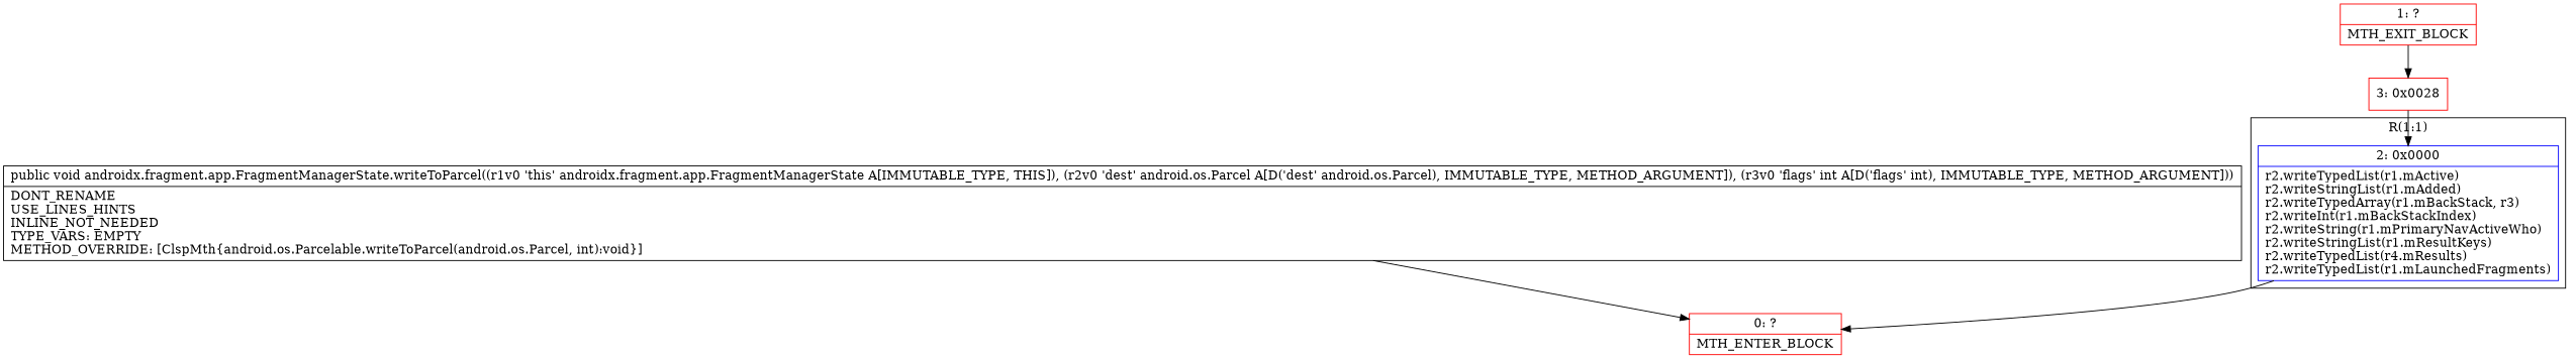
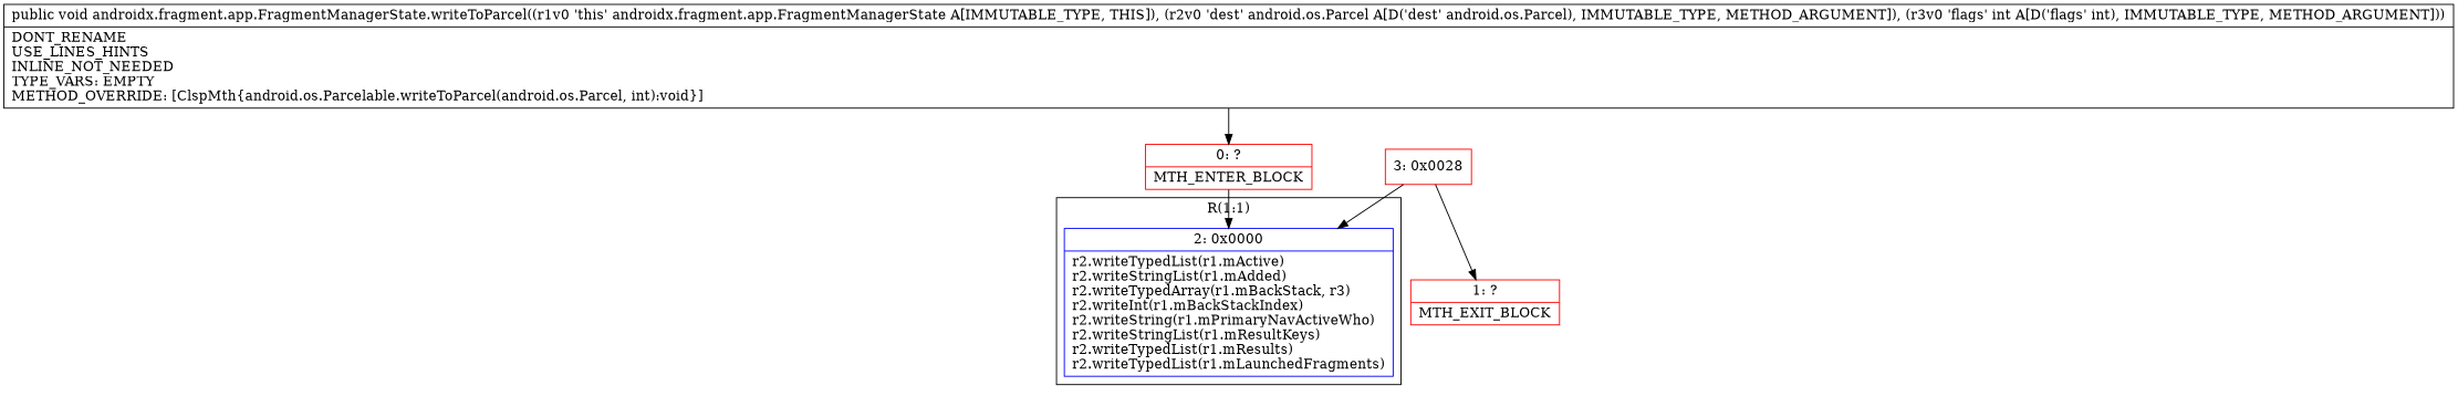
  digraph {
    node [color=red shape=record]
-   n1 [color=blue label="{2\:\ 0x0000|r2.writeTypedList(r1.mActive)\lr2.writeStringList(r1.mAdded)\lr2.writeTypedArray(r1.mBackStack, r3)\lr2.writeInt(r1.mBackStackIndex)\lr2.writeString(r1.mPrimaryNavActiveWho)\lr2.writeStringList(r1.mResultKeys)\lr2.writeTypedList(r4.mResults)\lr2.writeTypedList(r1.mLaunchedFragments)\l}"]
+   n1 [color=blue label="{2\:\ 0x0000|r2.writeTypedList(r1.mActive)\lr2.writeStringList(r1.mAdded)\lr2.writeTypedArray(r1.mBackStack, r3)\lr2.writeInt(r1.mBackStackIndex)\lr2.writeString(r1.mPrimaryNavActiveWho)\lr2.writeStringList(r1.mResultKeys)\lr2.writeTypedList(r1.mResults)\lr2.writeTypedList(r1.mLaunchedFragments)\l}"]
    n2 [label="{3\:\ 0x0028}"]
    n3 [label="{1\:\ ?|MTH_EXIT_BLOCK\l}"]
    n4 [label="{0\:\ ?|MTH_ENTER_BLOCK\l}"]
    n5 [label="{public void androidx.fragment.app.FragmentManagerState.writeToParcel((r1v0 'this' androidx.fragment.app.FragmentManagerState A[IMMUTABLE_TYPE, THIS]), (r2v0 'dest' android.os.Parcel A[D('dest' android.os.Parcel), IMMUTABLE_TYPE, METHOD_ARGUMENT]), (r3v0 'flags' int A[D('flags' int), IMMUTABLE_TYPE, METHOD_ARGUMENT]))  | DONT_RENAME\lUSE_LINES_HINTS\lINLINE_NOT_NEEDED\lTYPE_VARS: EMPTY\lMETHOD_OVERRIDE: [ClspMth\{android.os.Parcelable.writeToParcel(android.os.Parcel, int):void\}]\l}" color=""]
    subgraph cluster_1 {
      label="R(1:1)"
      n1
    }
    n2 -> n1
-   n3 -> n2
-   n1 -> n4
+   n2 -> n3
+   n4 -> n1
    n5 -> n4
  }
